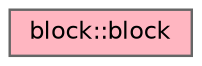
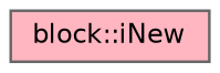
  digraph {
    rankdir=LR
-   n1 [color=gray40 fillcolor=lightpink fontname=Helvetica fontsize=10 height=0.2 label="block::block" shape=box style=filled width=0.4]
+   n1 [color=gray40 fillcolor=lightpink fontname=Helvetica fontsize=10 height=0.2 label="block::iNew" shape=box style=filled width=0.4]
  }
